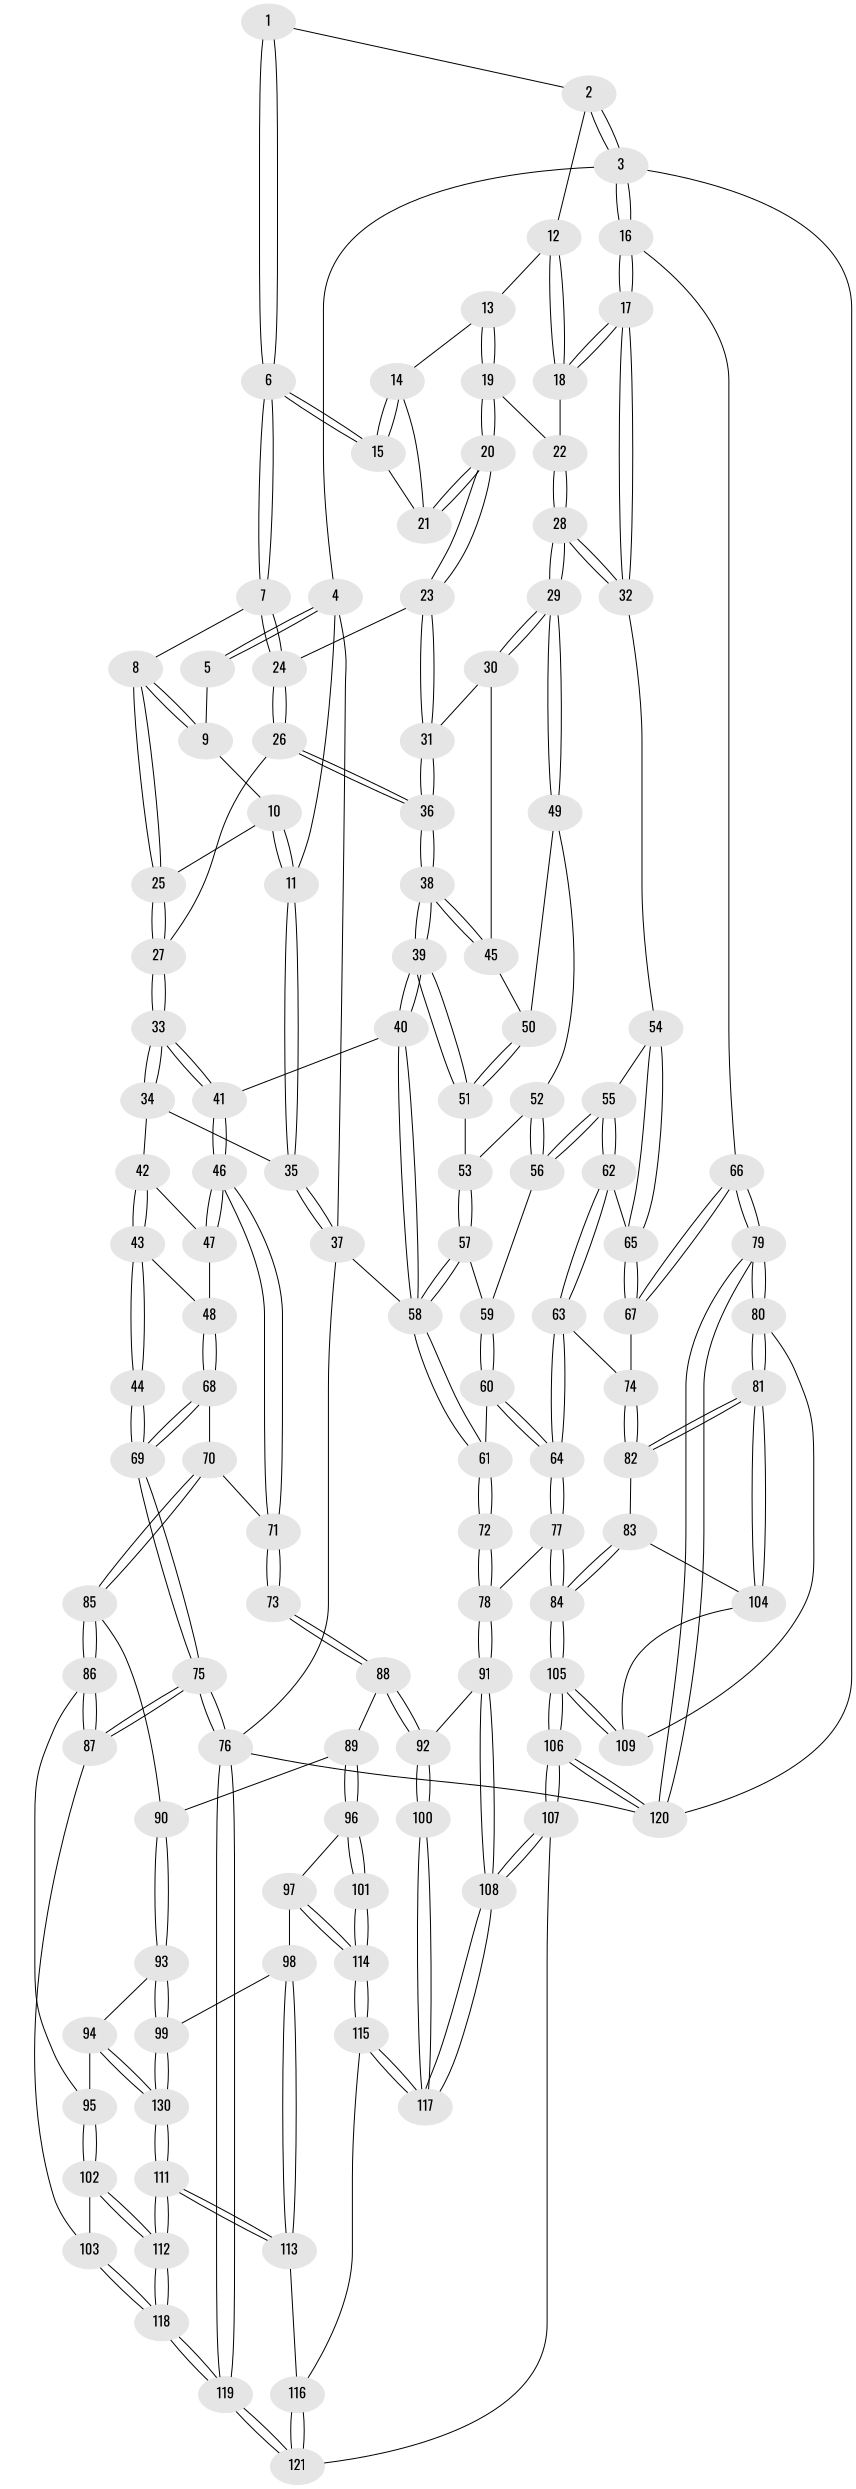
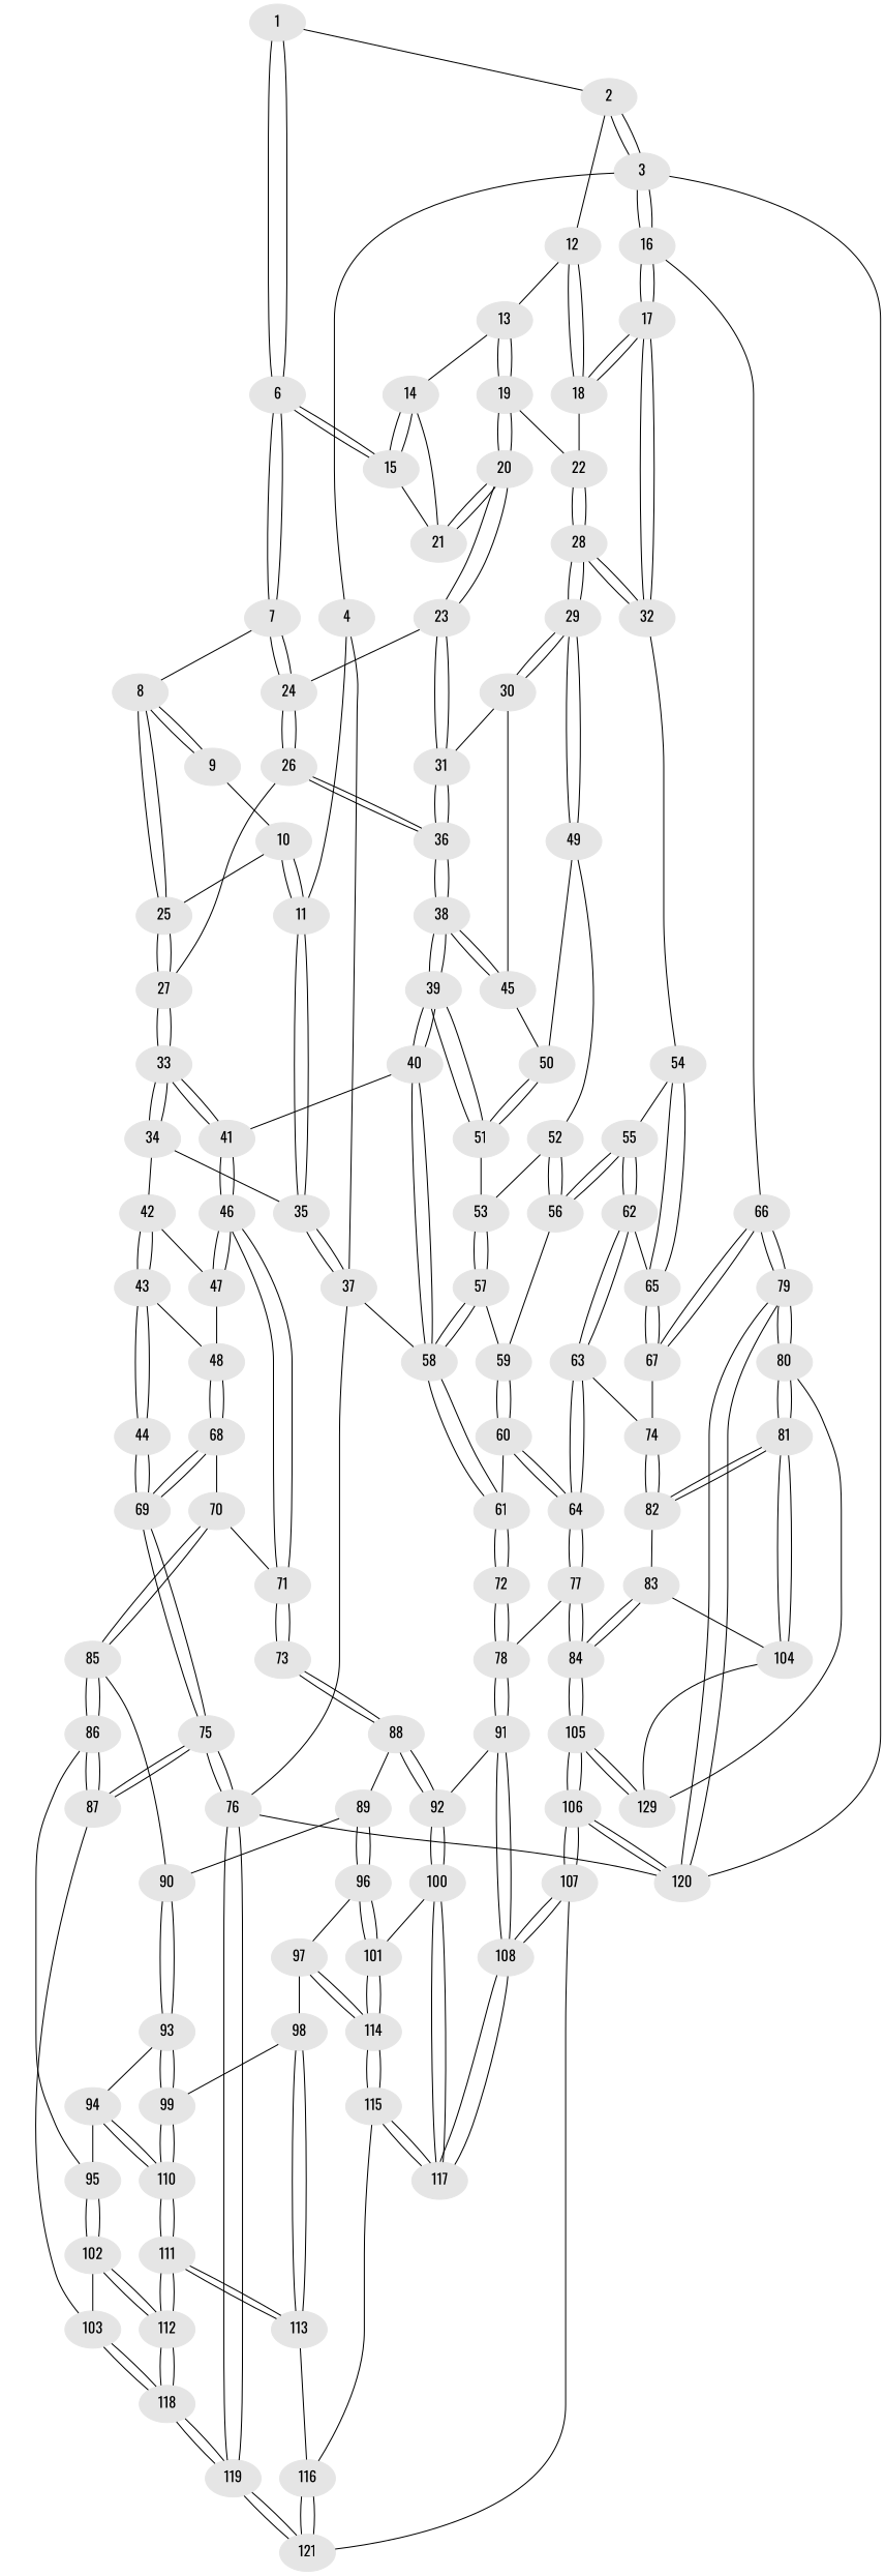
  graph {
    fontname=Oswald
    node [color=gray90 fontname=Oswald style=filled]
    edge [fontname=Oswald]
    1
    2
    6
    3
    12
    7
    15
    4
    16
    120
    13
    18
-   5
    11
    37
    17
    66
    9
    35
    76
    58
    10
    8
    24
    21
    25
    26
    27
    14
    19
    22
    20
    32
    67
    79
    54
    28
    23
    31
    29
    36
    33
    38
    34
    41
    30
    49
    45
    50
    52
    55
    65
    42
    46
    43
    47
    39
    44
    69
    119
    40
    51
    53
    61
    71
    48
    68
    75
    73
    70
    56
    57
    59
    62
    63
    60
    72
    64
    77
    78
    74
    82
    84
    80
    85
    87
    86
    90
    88
    91
    89
    92
    83
    103
    121
    105
    108
    81
-   109
+   109 [label=129]
    104
    106
    95
    93
    102
    118
    96
    100
    97
    101
    94
    99
    117
-   110 [label=130]
+   110
    111
    112
    98
    114
    113
    115
    116
    107
    1 -- 2
    1 -- 6
    1 -- 6
    2 -- 3
    2 -- 3
    2 -- 12
    6 -- 7
    6 -- 7
    6 -- 15
    6 -- 15
    3 -- 4
    3 -- 16
    3 -- 16
    3 -- 120
    12 -- 13
    12 -- 18
    12 -- 18
    7 -- 8
    7 -- 24
    7 -- 24
    15 -- 21
-   4 -- 5
-   4 -- 5
    4 -- 11
    4 -- 37
    16 -- 17
    16 -- 17
    16 -- 66
    13 -- 14
    13 -- 19
    13 -- 19
    18 -- 22
-   5 -- 9
    11 -- 35
    11 -- 35
    37 -- 76
    37 -- 58
    17 -- 18
    17 -- 18
    17 -- 32
    17 -- 32
    66 -- 67
    66 -- 67
    66 -- 79
    66 -- 79
    9 -- 10
    35 -- 37
    35 -- 37
    76 -- 120
    76 -- 119
    76 -- 119
    58 -- 61
    58 -- 61
    10 -- 11
    10 -- 11
    10 -- 25
    8 -- 9
    8 -- 9
    8 -- 25
    8 -- 25
    24 -- 26
    24 -- 26
    25 -- 27
    25 -- 27
    26 -- 27
    26 -- 36
    26 -- 36
    27 -- 33
    27 -- 33
    14 -- 15
    14 -- 15
    14 -- 21
    19 -- 22
    19 -- 20
    19 -- 20
    22 -- 28
    22 -- 28
    20 -- 21
    20 -- 21
    20 -- 23
    20 -- 23
    32 -- 54
    67 -- 74
    79 -- 120
    79 -- 120
    79 -- 80
    79 -- 80
    54 -- 55
    54 -- 65
    54 -- 65
    28 -- 32
    28 -- 32
    28 -- 29
    28 -- 29
    23 -- 24
    23 -- 31
    23 -- 31
    31 -- 36
    31 -- 36
    29 -- 30
    29 -- 30
    29 -- 49
    29 -- 49
    36 -- 38
    36 -- 38
    33 -- 34
    33 -- 34
    33 -- 41
    33 -- 41
    38 -- 45
    38 -- 45
    38 -- 39
    38 -- 39
    34 -- 35
    34 -- 42
    41 -- 46
    41 -- 46
    30 -- 31
    30 -- 45
    49 -- 50
    49 -- 52
    45 -- 50
    50 -- 51
    50 -- 51
    52 -- 53
    52 -- 56
    52 -- 56
    55 -- 56
    55 -- 56
    55 -- 62
    55 -- 62
    65 -- 67
    65 -- 67
    42 -- 43
    42 -- 43
    42 -- 47
    46 -- 47
    46 -- 47
    46 -- 71
    46 -- 71
    43 -- 44
    43 -- 44
    43 -- 48
    47 -- 48
    39 -- 40
    39 -- 40
    39 -- 51
    39 -- 51
    44 -- 69
    44 -- 69
    69 -- 75
    69 -- 75
    119 -- 121
    119 -- 121
    40 -- 58
    40 -- 58
    40 -- 41
    51 -- 53
    53 -- 57
    53 -- 57
    61 -- 72
    61 -- 72
    71 -- 73
    71 -- 73
    48 -- 68
    48 -- 68
    68 -- 69
    68 -- 69
    68 -- 70
    75 -- 76
    75 -- 76
    75 -- 87
    75 -- 87
    73 -- 88
    73 -- 88
    70 -- 71
    70 -- 85
    70 -- 85
    56 -- 59
    57 -- 58
    57 -- 58
    57 -- 59
    59 -- 60
    59 -- 60
    62 -- 65
    62 -- 63
    62 -- 63
    63 -- 64
    63 -- 64
    63 -- 74
    60 -- 61
    60 -- 64
    60 -- 64
    72 -- 78
    72 -- 78
    64 -- 77
    64 -- 77
    77 -- 78
    77 -- 84
    77 -- 84
    78 -- 91
    78 -- 91
    74 -- 82
    74 -- 82
    82 -- 83
    84 -- 105
    84 -- 105
    80 -- 81
    80 -- 81
    80 -- 109
    85 -- 86
    85 -- 86
    85 -- 90
    87 -- 103
    86 -- 87
    86 -- 87
    86 -- 95
    90 -- 93
    90 -- 93
    88 -- 89
    88 -- 92
    88 -- 92
    91 -- 92
    91 -- 108
    91 -- 108
    89 -- 90
    89 -- 96
    89 -- 96
    92 -- 100
    92 -- 100
    83 -- 84
    83 -- 84
    83 -- 104
    103 -- 118
    103 -- 118
    105 -- 109
    105 -- 109
    105 -- 106
    105 -- 106
    108 -- 117
    108 -- 117
    81 -- 82
    81 -- 82
    81 -- 104
    81 -- 104
    104 -- 109
    106 -- 120
    106 -- 120
    106 -- 107
    106 -- 107
    95 -- 102
    95 -- 102
    93 -- 94
    93 -- 99
    93 -- 99
    102 -- 103
    102 -- 112
    102 -- 112
    118 -- 119
    118 -- 119
    96 -- 97
    96 -- 101
    96 -- 101
+   100 -- 101
    100 -- 117
    100 -- 117
    97 -- 98
    97 -- 114
    97 -- 114
    101 -- 114
    101 -- 114
    94 -- 95
    94 -- 110
    94 -- 110
    99 -- 110
    99 -- 110
    110 -- 111
    110 -- 111
    111 -- 112
    111 -- 112
    111 -- 113
    111 -- 113
    112 -- 118
    112 -- 118
    98 -- 99
    98 -- 113
    98 -- 113
    114 -- 115
    114 -- 115
    113 -- 116
    115 -- 117
    115 -- 117
    115 -- 116
    116 -- 121
    116 -- 121
    107 -- 121
    107 -- 108
    107 -- 108
  }
